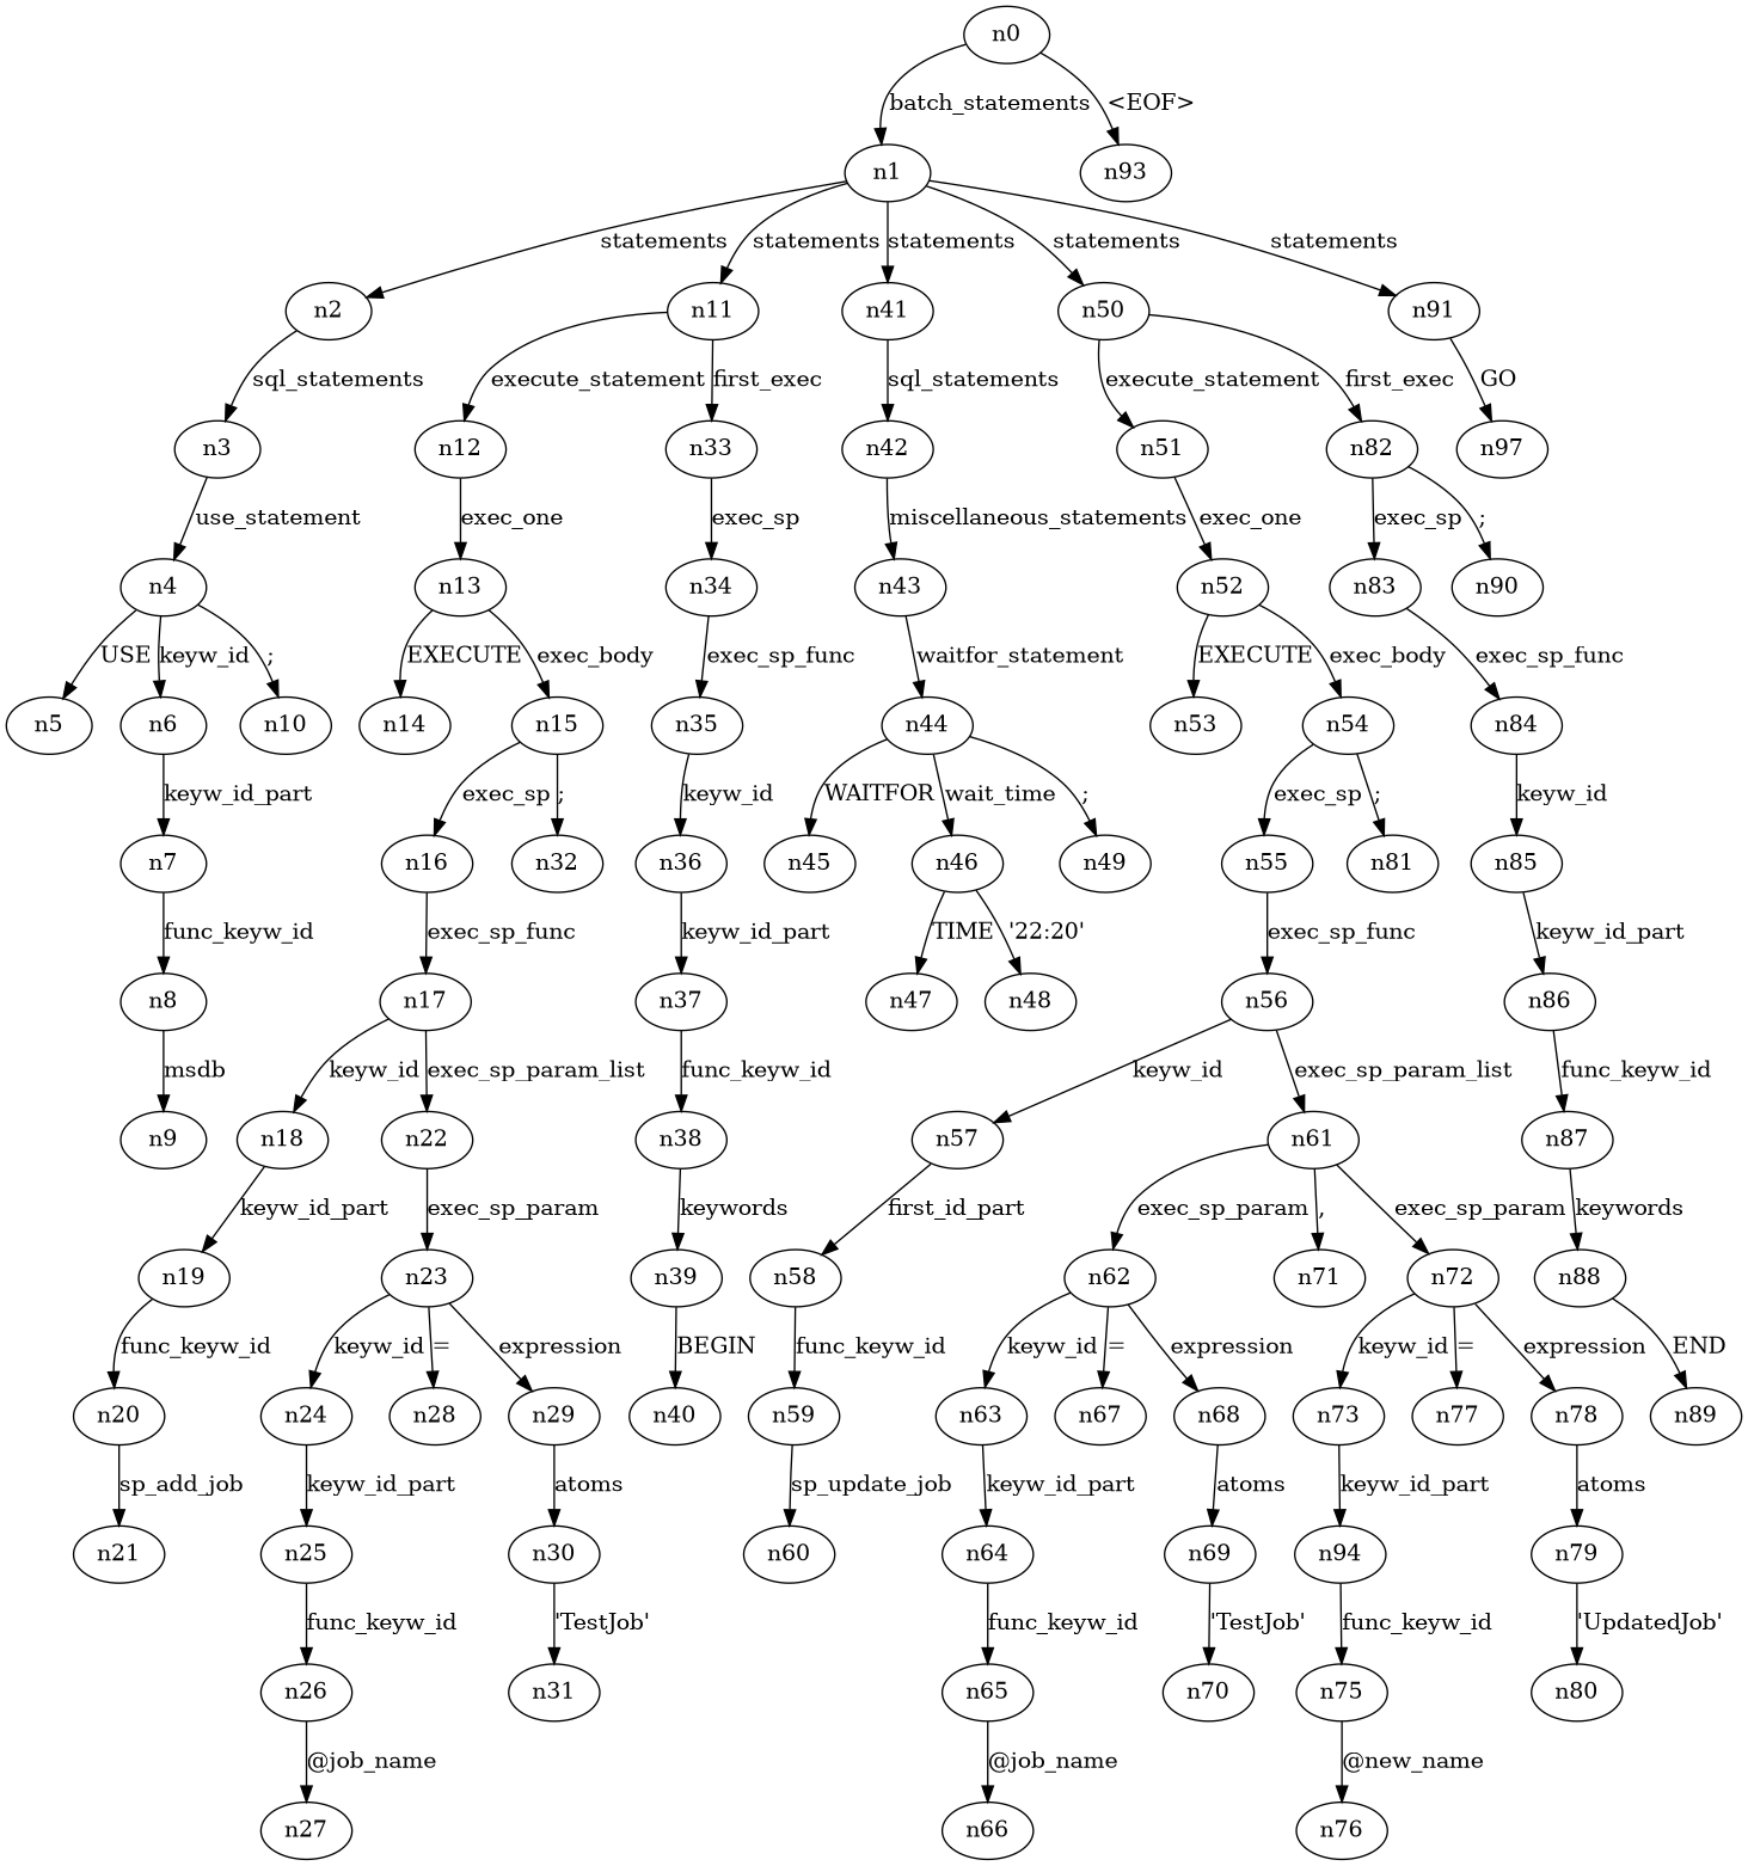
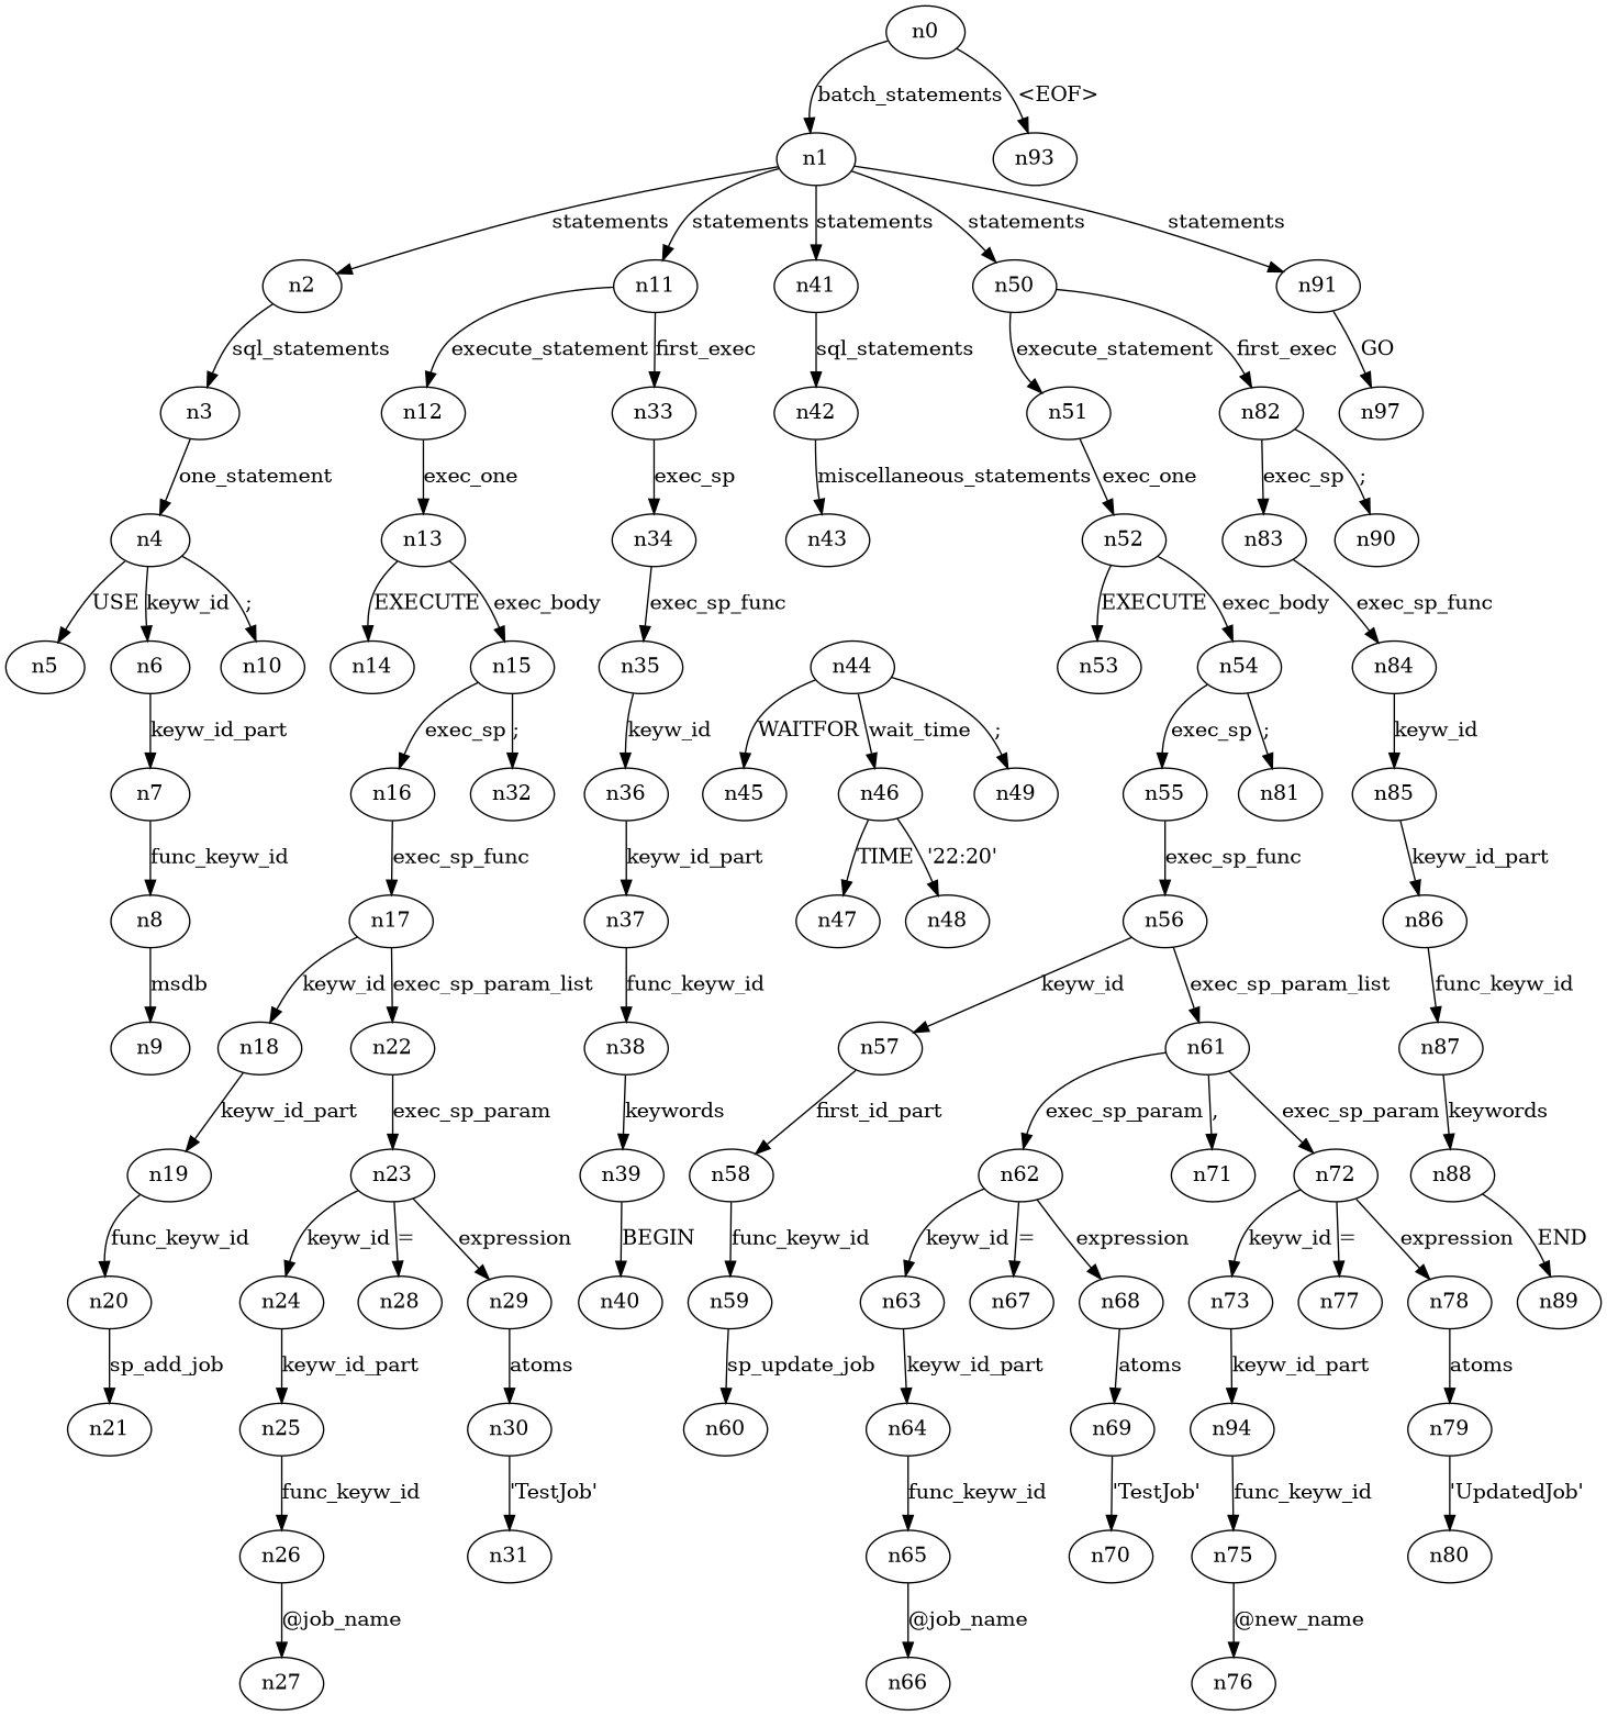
  digraph {
    n0
    n1
    n93
    n2
    n11
    n41
    n50
    n91
    n3
    n12
    n33
    n42
    n51
    n82
    n92 [label=n97]
    n4
    n5
    n6
    n10
    n7
    n8
    n9
    n13
    n34
    n14
    n15
    n16
    n32
    n17
    n18
    n22
    n19
    n23
    n20
    n21
    n24
    n28
    n29
    n25
    n30
    n26
    n27
    n31
    n35
    n36
    n37
    n38
    n39
    n40
    n43
    n44
    n45
    n46
    n49
    n47
    n48
    n52
    n83
    n90
    n53
    n54
    n55
    n81
    n56
    n57
    n61
    n58
    n62
    n71
    n72
    n59
    n60
    n63
    n67
    n68
    n73
    n77
    n78
    n64
    n69
    n65
    n66
    n70
    n74 [label=n94]
    n79
    n75
    n76
    n80
    n84
    n85
    n86
    n87
    n88
    n89
    n0 -> n1 [label=batch_statements]
    n0 -> n93 [label="<EOF>"]
    n1 -> n2 [label=statements]
    n1 -> n11 [label=statements]
    n1 -> n41 [label=statements]
    n1 -> n50 [label=statements]
    n1 -> n91 [label=statements]
    n2 -> n3 [label=sql_statements]
    n11 -> n12 [label=execute_statement]
    n11 -> n33 [label=first_exec]
    n41 -> n42 [label=sql_statements]
    n50 -> n51 [label=execute_statement]
    n50 -> n82 [label=first_exec]
    n91 -> n92 [label=GO]
-   n3 -> n4 [label=use_statement]
+   n3 -> n4 [label=one_statement]
    n12 -> n13 [label=exec_one]
    n33 -> n34 [label=exec_sp]
    n42 -> n43 [label=miscellaneous_statements]
    n51 -> n52 [label=exec_one]
    n82 -> n83 [label=exec_sp]
    n82 -> n90 [label=";"]
    n4 -> n5 [label=USE]
    n4 -> n6 [label=keyw_id]
    n4 -> n10 [label=";"]
    n6 -> n7 [label=keyw_id_part]
    n7 -> n8 [label=func_keyw_id]
    n8 -> n9 [label=msdb]
    n13 -> n14 [label=EXECUTE]
    n13 -> n15 [label=exec_body]
    n34 -> n35 [label=exec_sp_func]
    n15 -> n16 [label=exec_sp]
    n15 -> n32 [label=";"]
    n16 -> n17 [label=exec_sp_func]
    n17 -> n18 [label=keyw_id]
    n17 -> n22 [label=exec_sp_param_list]
    n18 -> n19 [label=keyw_id_part]
    n22 -> n23 [label=exec_sp_param]
    n19 -> n20 [label=func_keyw_id]
    n23 -> n24 [label=keyw_id]
    n23 -> n28 [label="="]
    n23 -> n29 [label=expression]
    n20 -> n21 [label=sp_add_job]
    n24 -> n25 [label=keyw_id_part]
    n29 -> n30 [label=atoms]
    n25 -> n26 [label=func_keyw_id]
    n30 -> n31 [label="'TestJob'"]
    n26 -> n27 [label="@job_name"]
    n35 -> n36 [label=keyw_id]
    n36 -> n37 [label=keyw_id_part]
    n37 -> n38 [label=func_keyw_id]
    n38 -> n39 [label=keywords]
    n39 -> n40 [label=BEGIN]
-   n43 -> n44 [label=waitfor_statement]
    n44 -> n45 [label=WAITFOR]
    n44 -> n46 [label=wait_time]
    n44 -> n49 [label=";"]
    n46 -> n47 [label=TIME]
    n46 -> n48 [label="'22:20'"]
    n52 -> n53 [label=EXECUTE]
    n52 -> n54 [label=exec_body]
    n83 -> n84 [label=exec_sp_func]
    n54 -> n55 [label=exec_sp]
    n54 -> n81 [label=";"]
    n55 -> n56 [label=exec_sp_func]
    n56 -> n57 [label=keyw_id]
    n56 -> n61 [label=exec_sp_param_list]
    n57 -> n58 [label=first_id_part]
    n61 -> n62 [label=exec_sp_param]
    n61 -> n71 [label=","]
    n61 -> n72 [label=exec_sp_param]
    n58 -> n59 [label=func_keyw_id]
    n62 -> n63 [label=keyw_id]
    n62 -> n67 [label="="]
    n62 -> n68 [label=expression]
    n72 -> n73 [label=keyw_id]
    n72 -> n77 [label="="]
    n72 -> n78 [label=expression]
    n59 -> n60 [label=sp_update_job]
    n63 -> n64 [label=keyw_id_part]
    n68 -> n69 [label=atoms]
    n73 -> n74 [label=keyw_id_part]
    n78 -> n79 [label=atoms]
    n64 -> n65 [label=func_keyw_id]
    n69 -> n70 [label="'TestJob'"]
    n65 -> n66 [label="@job_name"]
    n74 -> n75 [label=func_keyw_id]
    n79 -> n80 [label="'UpdatedJob'"]
    n75 -> n76 [label="@new_name"]
    n84 -> n85 [label=keyw_id]
    n85 -> n86 [label=keyw_id_part]
    n86 -> n87 [label=func_keyw_id]
    n87 -> n88 [label=keywords]
    n88 -> n89 [label=END]
  }
